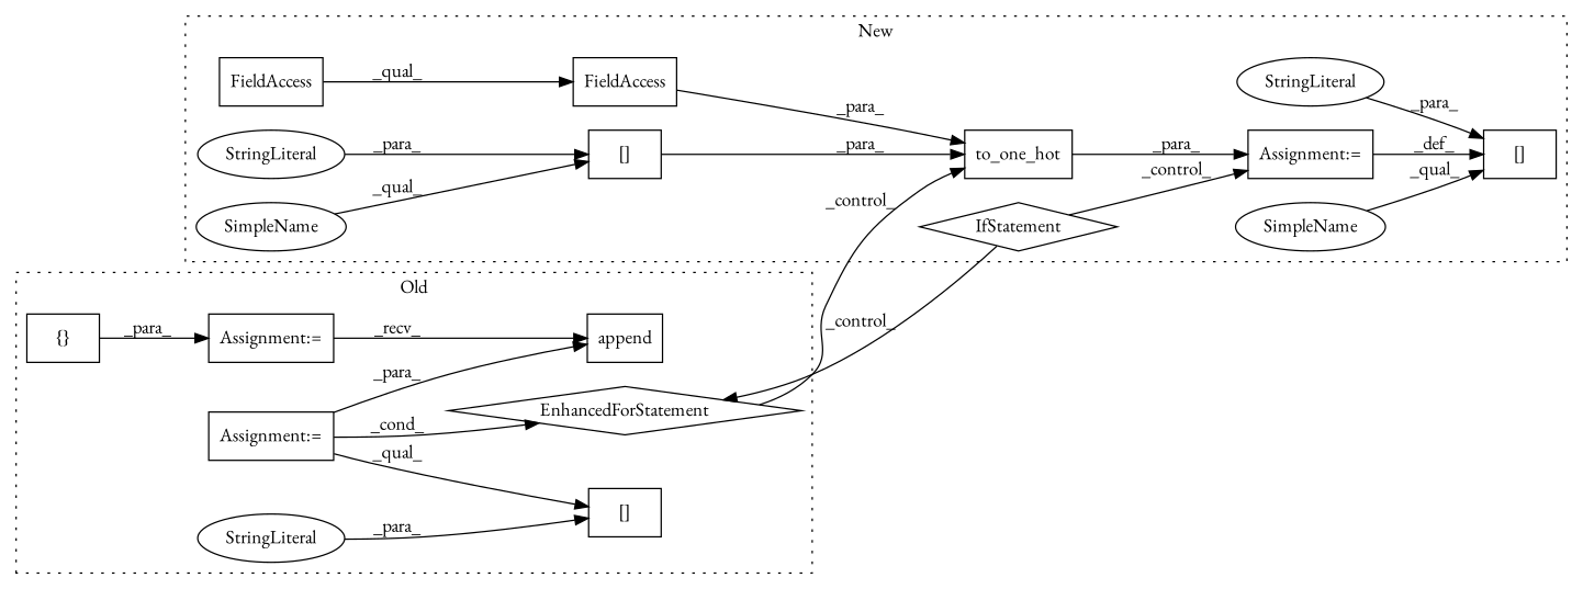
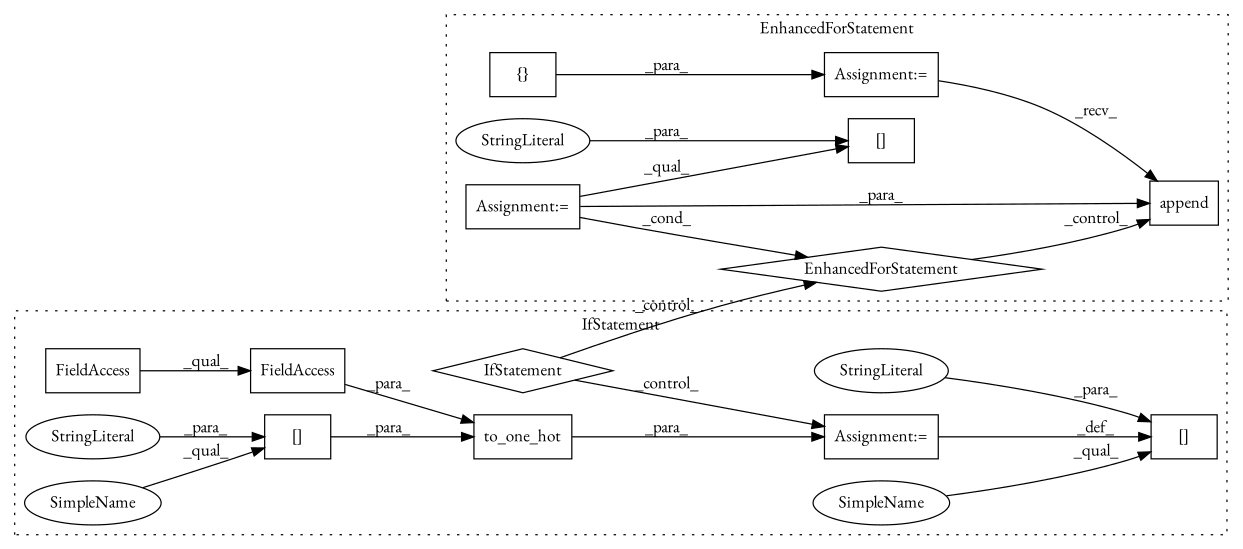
  digraph {
    fontname="EB Garamond"
    rankdir=LR
    node [a=7 fontname="EB Garamond" l="11,1" s="16095,16163" shape=box]
    edge [fontname="EB Garamond"]
    n1 [a=32 l="7,1" label=append s="16237,16260"]
    n2 [a=70 l="53,2" label=EnhancedForStatement shape=diamond]
    n3 [a=4 l=2 label="{}" s=16086]
    n4 [l="53,2" label="Assignment:="]
    n5 [a=2 l="2,1" label="[]" s="16196,16206"]
    n6 [a=45 l=8 label=StringLiteral s=16198 shape=ellipse]
    n7 [l=1 label="Assignment:=" s=16034]
    n8 [a=32 label=to_one_hot s="13928,13983"]
    n9 [a=22 l=22 label=FieldAccess s=13961]
    n10 [a=22 l=17 label=FieldAccess s=13961]
    n11 [a=2 label="[]" s="13939,13959"]
    n12 [a=45 l=9 label=StringLiteral s=13950 shape=ellipse]
    n13 [a=2 label="[]" s="13901,13921"]
    n14 [a=45 l=9 label=StringLiteral s=13912 shape=ellipse]
    n15 [a=25 l="4,2" label=IfStatement s="13869,13889" shape=diamond]
    n16 [l=1 label="Assignment:=" s=13922]
    n17 [a=42 l=10 label=SimpleName s=13939 shape=ellipse]
    n18 [a=42 l=10 label=SimpleName s=13901 shape=ellipse]
    subgraph cluster_1 {
-     label=Old
+     label=EnhancedForStatement
      style=dotted
      n1
      n2
      n3
      n4
      n5
      n6
      n7
    }
    subgraph cluster_2 {
-     label=New
+     label=IfStatement
      style=dotted
      n8
      n9
      n10
      n11
      n12
      n13
      n14
      n15
      n16
      n17
      n18
    }
-   n2 -> n8 [label=_control_]
+   n2 -> n1 [label=_control_]
    n3 -> n7 [label=_para_]
    n4 -> n1 [label=_para_]
    n4 -> n2 [label=_cond_]
    n4 -> n5 [label=_qual_]
    n6 -> n5 [label=_para_]
    n7 -> n1 [label=_recv_]
    n8 -> n16 [label=_para_]
    n9 -> n8 [label=_para_]
    n10 -> n9 [label=_qual_]
    n11 -> n8 [label=_para_]
    n12 -> n11 [label=_para_]
    n14 -> n13 [label=_para_]
    n15 -> n2 [label=_control_]
    n15 -> n16 [label=_control_]
    n16 -> n13 [label=_def_]
    n17 -> n11 [label=_qual_]
    n18 -> n13 [label=_qual_]
  }
